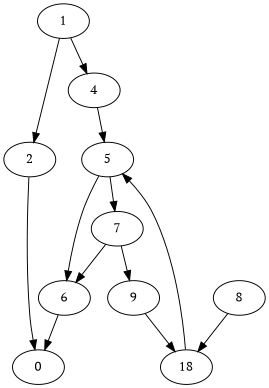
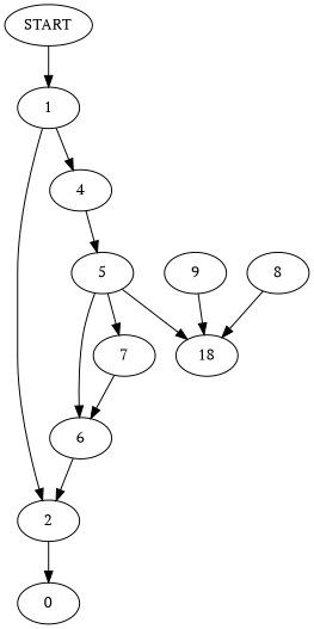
  digraph {
    fontname="PT Serif"
    node [fontname="PT Serif"]
    edge [fontname="PT Serif"]
+   n1 [label=START]
    1
    2
    4
    n5 [label=0]
    5
    6
    7
    9
    n10 [label=18]
    8
+   n1 -> 1
    1 -> 2
    1 -> 4
    2 -> n5
    4 -> 5
    5 -> 6
    5 -> 7
-   6 -> n5
+   6 -> 2
    7 -> 6
-   7 -> 9
    9 -> n10
-   n10 -> 5
+   5 -> n10
    8 -> n10
  }
